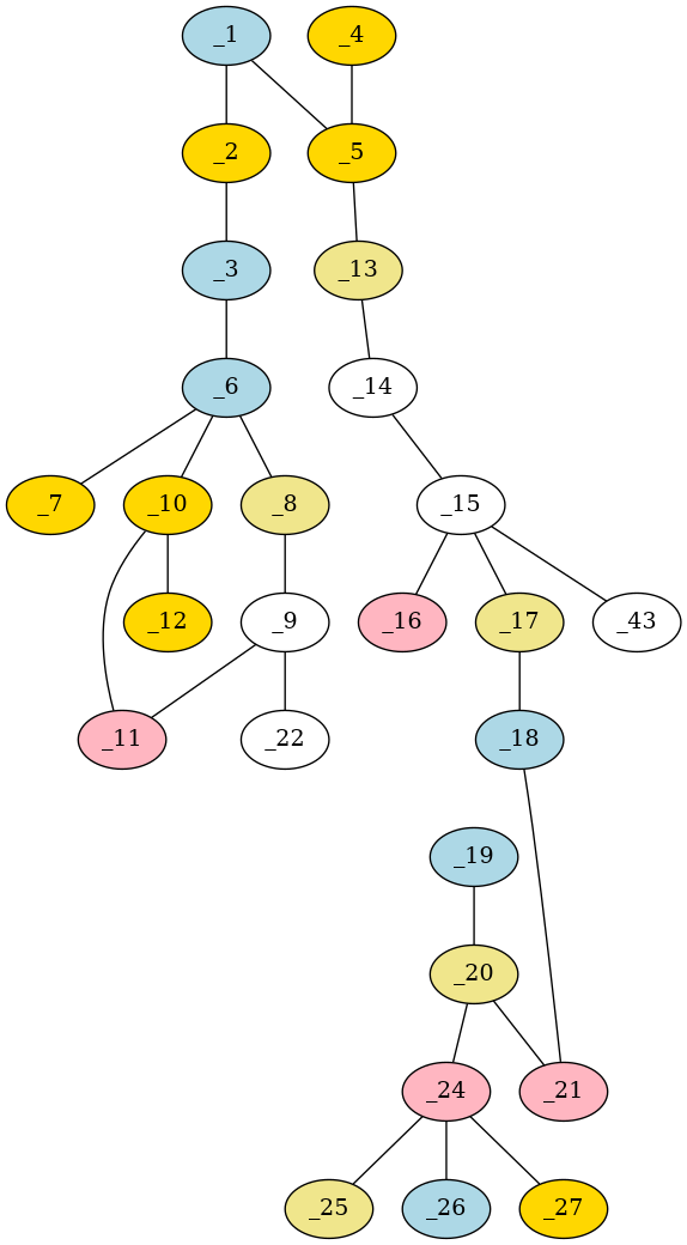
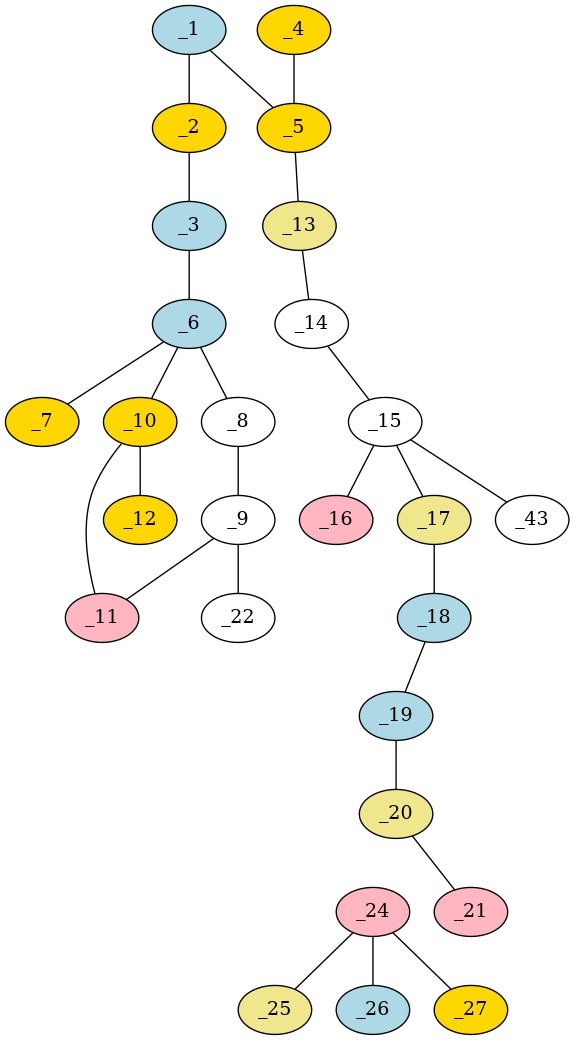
  graph {
    node [charge=0 chem=1 fillcolor=gold style=filled symbol="C  " x=5.0277 y=-1.028]
    edge [valence=1]
    _1 [fillcolor=lightblue x=5.5277]
    _2 [x=5.8367 y=-1.979]
    _5 [x=4.5277]
    _3 [fillcolor=lightblue y=-2.5668]
    _13 [fillcolor=khaki x=3.9399 y=-0.2189]
    _6 [chem=4 fillcolor=lightblue symbol="N  " y=-3.5668]
    _14 [chem=2 fillcolor=white symbol="O  " x=4.3467 y=0.6946]
    _4 [chem=2 symbol="O  " x=4.2187 y=-1.979]
    _7 [x=5.8937 y=-4.0668]
    _10 [x=4.1617 y=-4.0668]
-   _8 [fillcolor=khaki x=5.8937 y=-5.0668]
+   _8 [fillcolor=white x=5.8937 y=-5.0668]
    _11 [chem=4 fillcolor=lightpink symbol="N  " x=4.1617 y=-5.0668]
    _12 [chem=2 symbol="O  " x=3.2956 y=-3.5668]
    _15 [chem=6 fillcolor=white symbol="P  " x=3.7589 y=1.5036]
    _9 [fillcolor=white y=-5.5668]
    _22 [chem=4 fillcolor=white symbol="N  " y=-6.5668]
    _16 [chem=2 fillcolor=lightpink symbol="O  " x=2.9499 y=0.9158]
    _17 [chem=2 fillcolor=khaki symbol="O  " x=3.1711 y=2.3127]
    n19 [chem=2 fillcolor=white label=_43 symbol="O  " x=4.5679 y=2.0914]
    _18 [fillcolor=lightblue x=3.5778 y=3.2262]
    _19 [chem=2 fillcolor=lightblue symbol="O  " x=2.9901 y=4.0352]
    _20 [fillcolor=khaki x=3.3968 y=4.9488]
    _21 [chem=2 fillcolor=lightpink symbol="O  " x=4.3913 y=5.0533]
    _24 [fillcolor=lightpink x=2.809 y=5.7578]
    _25 [fillcolor=khaki x=2.2212 y=6.5668]
    _26 [fillcolor=lightblue x=2 y=5.17]
    _27 [x=3.618 y=6.3456]
    _1 -- _2
    _1 -- _5
    _2 -- _3
    _5 -- _13
    _3 -- _6
    _13 -- _14
    _6 -- _7
    _6 -- _10
    _6 -- _8 [valence=2]
    _14 -- _15
    _4 -- _5
    _10 -- _11
    _10 -- _12 [valence=2]
    _8 -- _9
    _15 -- _16 [valence=2]
    _15 -- _17
    _15 -- n19
    _9 -- _11
    _9 -- _22
    _17 -- _18
-   _18 -- _21
+   _18 -- _19
    _19 -- _20
    _20 -- _21 [valence=2]
-   _20 -- _24
    _24 -- _25
    _24 -- _26
    _24 -- _27
  }
